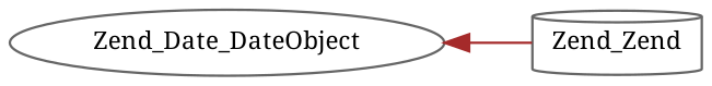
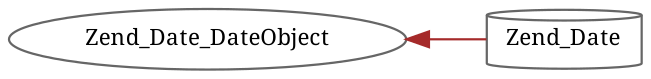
  digraph {
    rankdir=LR
    fontname="Noto Serif"
    node [color=gray40 fillcolor=white fontname="Noto Serif" fontsize=10 style=filled]
    n1 [height=0.2 label=Zend_Date_DateObject shape=ellipse width=0.4]
-   n2 [height=0.2 label=Zend_Zend shape=cylinder width=0.4]
+   n2 [height=0.2 label=Zend_Date shape=cylinder width=0.4]
    n1 -> n2 [color=brown dir=back fontname="Noto Serif" fontsize=10 labelfontname=Helvetica labelfontsize=10 style=solid]
  }
